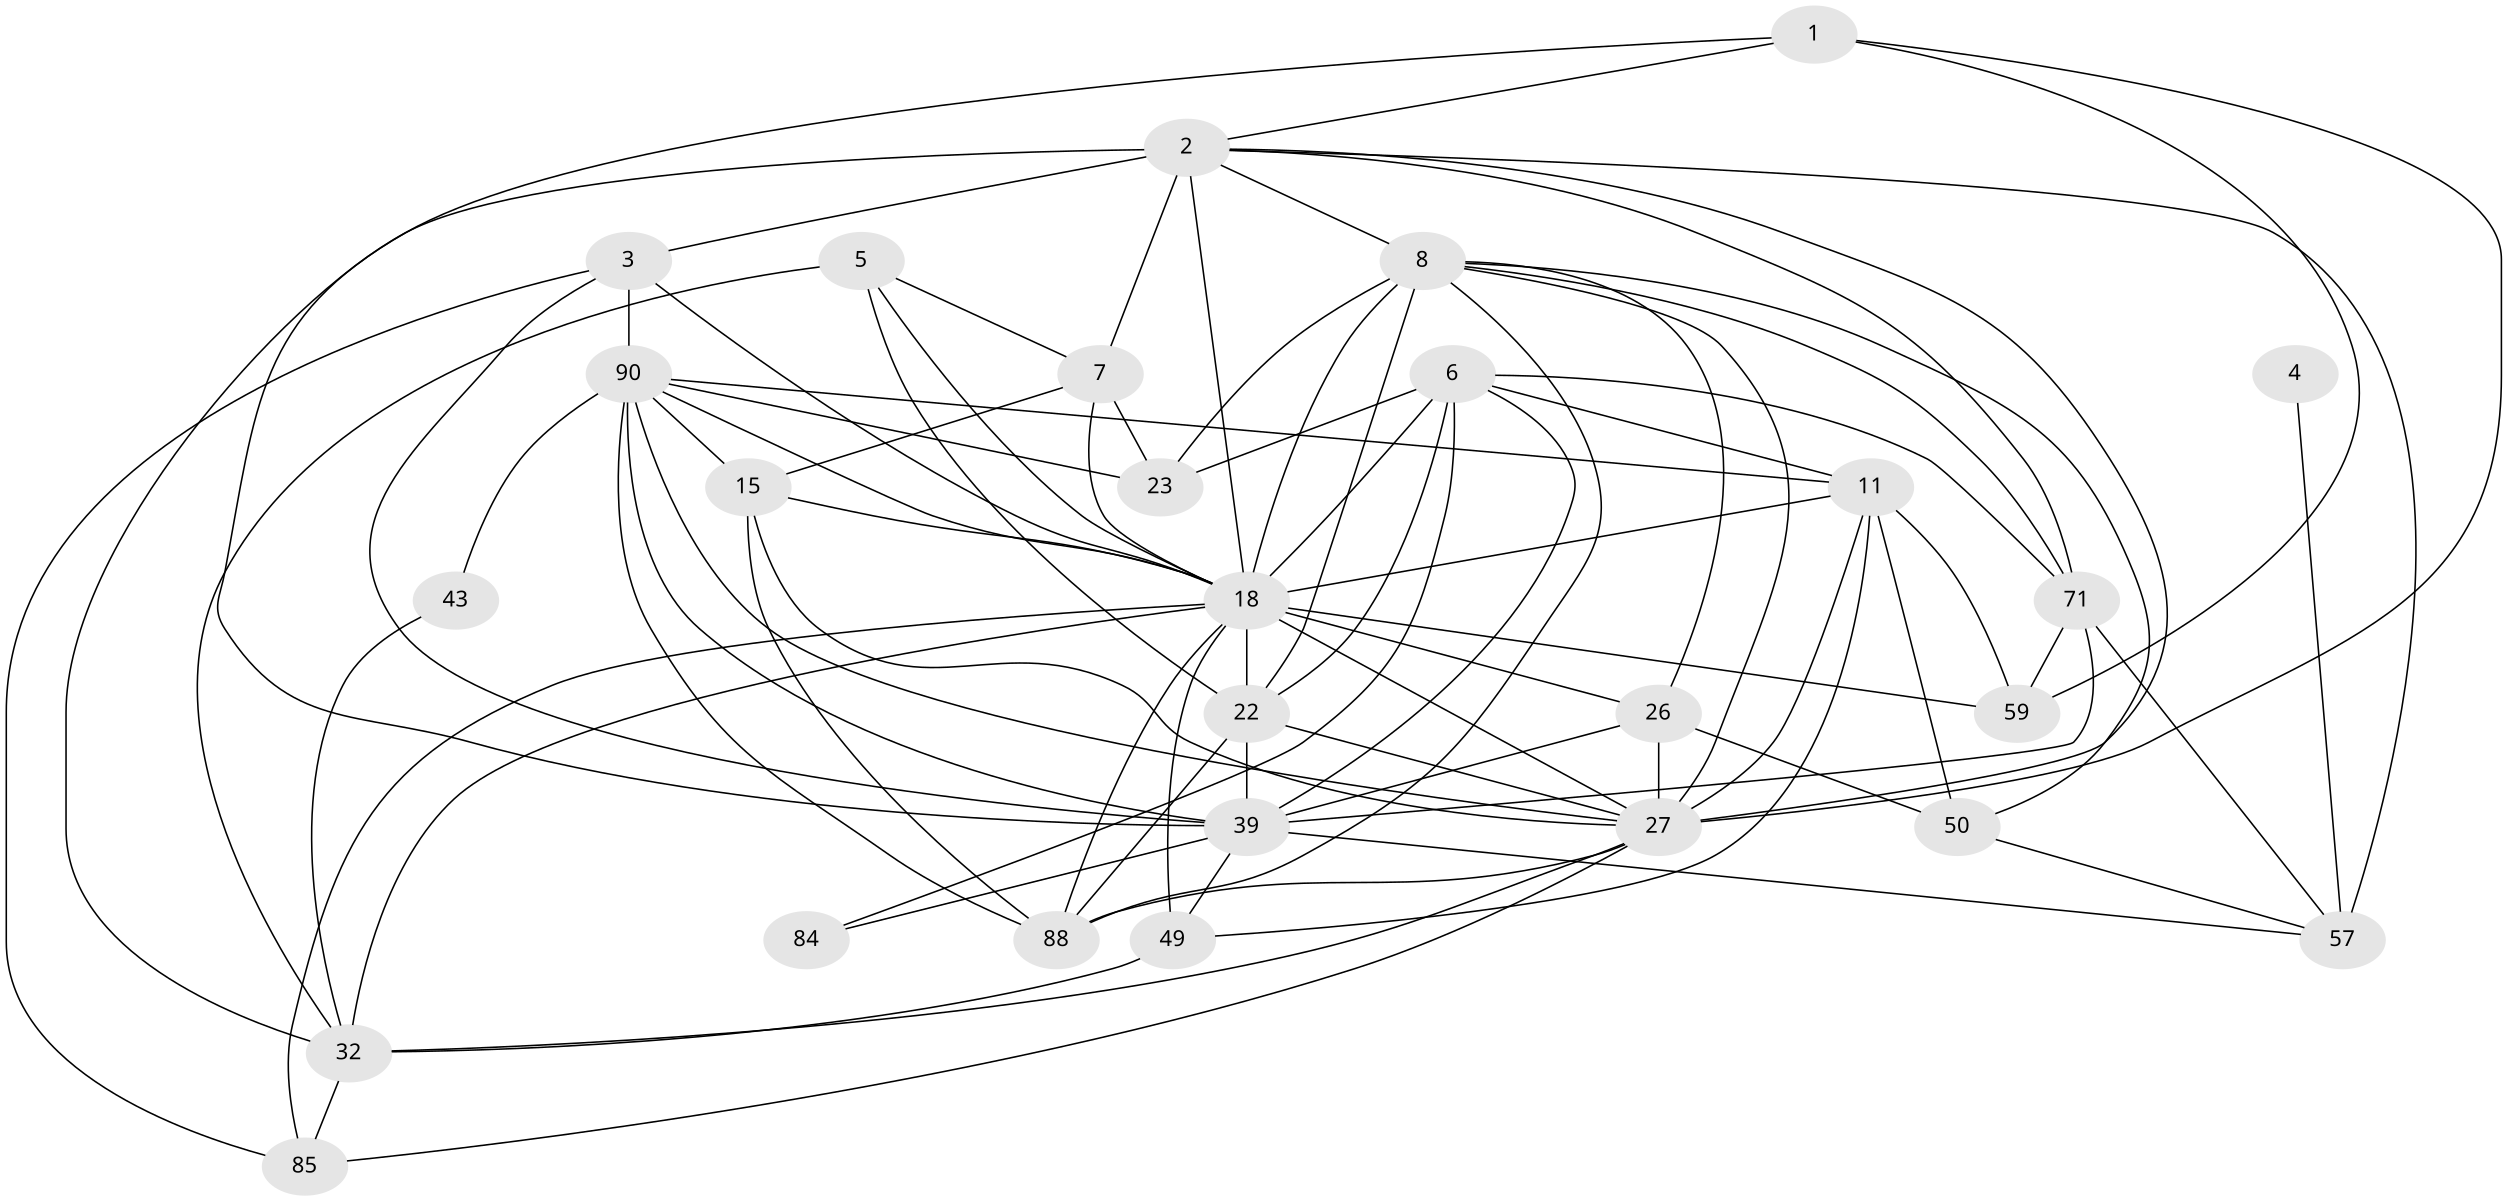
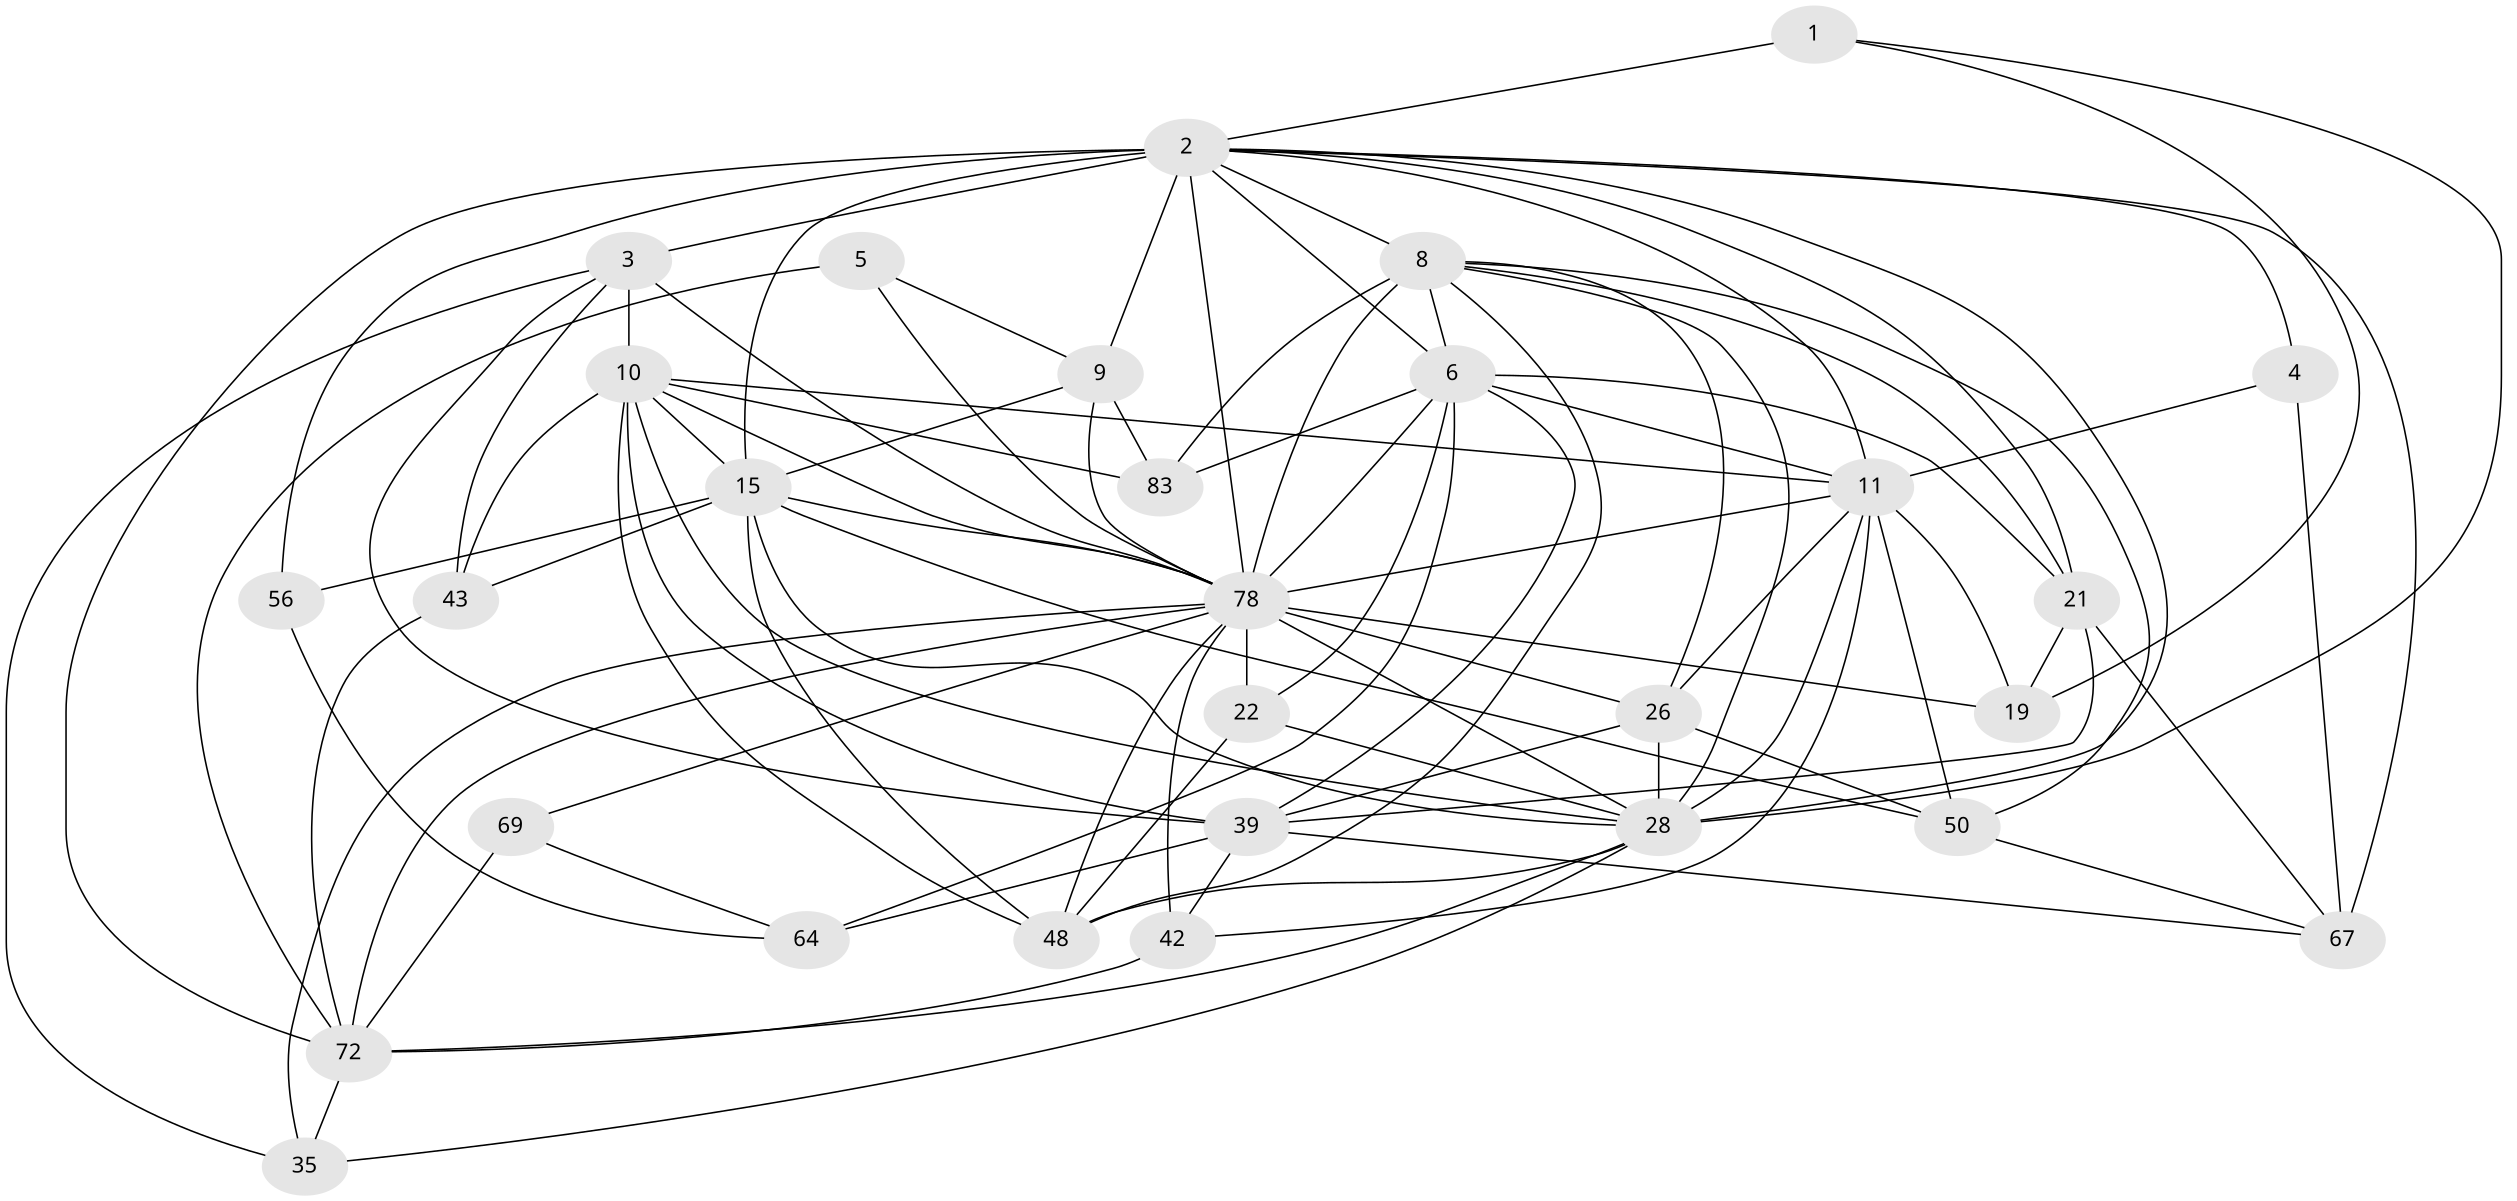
  graph {
    fontname="Noto Sans"
    node [color=gray90 fontname="Noto Sans" style=filled]
    edge [fontname="Noto Sans"]
    2 [super="+30+25+13"]
-   28 [super="+58+90" label=27]
+   28 [super="+58+90"]
    3 [super="+20"]
    4
    6 [super="+86+7"]
    8 [super="+66+36+32"]
-   9 [super="+31" label=7]
+   9 [super="+31"]
    11 [super="+67+12+19"]
    15 [super="+35+64"]
-   18 [super="+46+44+24"]
-   21 [super="+47+71" label=71]
-   57 [super="+62"]
-   72 [super="+73" label=32]
+   18 [super="+46+44+24" label=78]
+   21 [super="+47+71"]
+   56
+   57 [super="+62" label=67]
+   72 [super="+73"]
    1
    39 [super="+97+54"]
-   59 [super="+77"]
-   85
-   48 [super="+75" label=88]
-   84
-   42 [label=49]
-   10 [super="+34+33" label=90]
+   59 [super="+77" label=19]
+   85 [label=35]
+   48 [super="+75"]
+   84 [label=64]
+   42
+   10 [super="+34+33"]
    43
    22 [super="+52+27"]
-   83 [label=23]
+   83
    26 [super="+61"]
    50
+   69
    5 [super="+93"]
    2 -- 28
    2 -- 3 [weight=2]
+   2 -- 4 [weight=2]
+   2 -- 6
    2 -- 8
    2 -- 9 [weight=3]
+   2 -- 11 [weight=2]
+   2 -- 15
    2 -- 18 [weight=4]
    2 -- 21
+   2 -- 56 [weight=2]
    2 -- 57 [weight=2]
    2 -- 72
    28 -- 72
    28 -- 85
    28 -- 48
    3 -- 18
    3 -- 39
    3 -- 85
    3 -- 10 [weight=2]
+   3 -- 43
+   4 -- 11
    4 -- 57
    6 -- 11
    6 -- 18
    6 -- 21
    6 -- 39
    6 -- 84
    6 -- 22
    6 -- 83
    8 -- 28
    8 -- 18 [weight=3]
    8 -- 21
    8 -- 48
-   8 -- 22 [weight=3]
+   8 -- 6 [weight=3]
    8 -- 83
    8 -- 26
    8 -- 50
    9 -- 15
    9 -- 18 [weight=2]
    9 -- 83
    11 -- 28
    11 -- 18
    11 -- 59
    11 -- 42
+   11 -- 26
    11 -- 50
    15 -- 28
    15 -- 18 [weight=2]
+   15 -- 56
    15 -- 48
+   15 -- 43
+   15 -- 50
    18 -- 28
    18 -- 72
    18 -- 59 [weight=3]
    18 -- 85
    18 -- 48
    18 -- 42
    18 -- 22 [weight=2]
    18 -- 26
+   18 -- 69 [weight=2]
    21 -- 57
    21 -- 39
    21 -- 59
+   56 -- 84
    72 -- 85
    1 -- 2
    1 -- 28
-   1 -- 39
    1 -- 59
    39 -- 57
    39 -- 84
    39 -- 42
    42 -- 72
    10 -- 28
    10 -- 11 [weight=2]
    10 -- 15
    10 -- 18 [weight=2]
    10 -- 39
    10 -- 48
    10 -- 43
    10 -- 83
    43 -- 72
    22 -- 28
-   22 -- 39
    22 -- 48
    26 -- 28
    26 -- 39
    26 -- 50
    50 -- 57
+   69 -- 72
+   69 -- 84
    5 -- 9
    5 -- 18
    5 -- 72
-   5 -- 22 [weight=3]
  }
